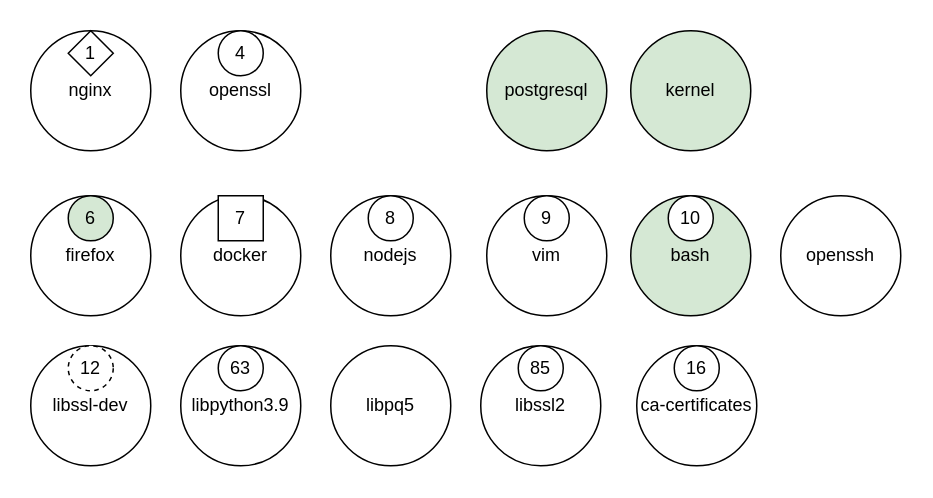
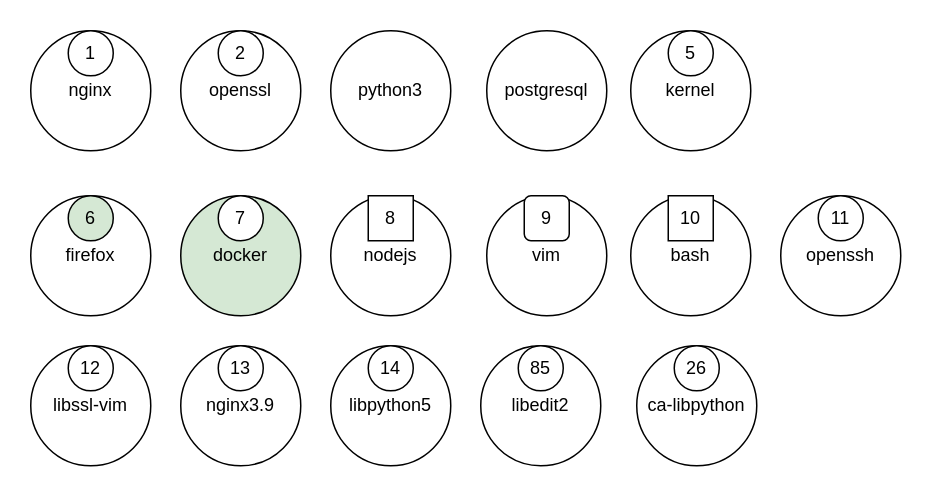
  <mxCell id="0" />
  <mxCell id="1" parent="0" />
  <mxCell id="2" value="" style="group" vertex="1" connectable="0" parent="1"><mxGeometry x="20" y="20" width="80" height="80" as="geometry" /></mxCell>
  <mxCell id="3" value="nginx" style="ellipse;whiteSpace=wrap;html=1;aspect=fixed;" vertex="1" parent="2"><mxGeometry width="80" height="80" as="geometry" /></mxCell>
- <mxCell id="4" value="1" style="rhombus;whiteSpace=wrap;html=1;aspect=fixed;" vertex="1" parent="2"><mxGeometry x="25" width="30" height="30" as="geometry" /></mxCell>
+ <mxCell id="4" value="1" style="ellipse;whiteSpace=wrap;html=1;aspect=fixed;" vertex="1" parent="2"><mxGeometry x="25" width="30" height="30" as="geometry" /></mxCell>
  <mxCell id="5" value="" style="group" vertex="1" connectable="0" parent="1"><mxGeometry x="120" y="20" width="80" height="80" as="geometry" /></mxCell>
  <mxCell id="6" value="openssl" style="ellipse;whiteSpace=wrap;html=1;aspect=fixed;" vertex="1" parent="5"><mxGeometry width="80" height="80" as="geometry" /></mxCell>
- <mxCell id="7" value="4" style="ellipse;whiteSpace=wrap;html=1;aspect=fixed;" vertex="1" parent="5"><mxGeometry x="25" width="30" height="30" as="geometry" /></mxCell>
+ <mxCell id="7" value="2" style="ellipse;whiteSpace=wrap;html=1;aspect=fixed;" vertex="1" parent="5"><mxGeometry x="25" width="30" height="30" as="geometry" /></mxCell>
  <mxCell id="8" value="" style="group" vertex="1" connectable="0" parent="1"><mxGeometry x="220" y="20" width="80" height="80" as="geometry" /></mxCell>
+ <mxCell id="9" value="python3" style="ellipse;whiteSpace=wrap;html=1;aspect=fixed;" vertex="1" parent="8"><mxGeometry width="80" height="80" as="geometry" /></mxCell>
  <mxCell id="10" value="" style="group" vertex="1" connectable="0" parent="1"><mxGeometry x="324" y="20" width="80" height="80" as="geometry" /></mxCell>
- <mxCell id="11" value="postgresql" style="ellipse;whiteSpace=wrap;html=1;aspect=fixed;fillColor=#d5e8d4;" vertex="1" parent="10"><mxGeometry width="80" height="80" as="geometry" /></mxCell>
+ <mxCell id="11" value="postgresql" style="ellipse;whiteSpace=wrap;html=1;aspect=fixed;" vertex="1" parent="10"><mxGeometry width="80" height="80" as="geometry" /></mxCell>
  <mxCell id="12" value="" style="group" vertex="1" connectable="0" parent="1"><mxGeometry x="420" y="20" width="80" height="80" as="geometry" /></mxCell>
- <mxCell id="13" value="kernel" style="ellipse;whiteSpace=wrap;html=1;aspect=fixed;fillColor=#d5e8d4;" vertex="1" parent="12"><mxGeometry width="80" height="80" as="geometry" /></mxCell>
+ <mxCell id="13" value="kernel" style="ellipse;whiteSpace=wrap;html=1;aspect=fixed;" vertex="1" parent="12"><mxGeometry width="80" height="80" as="geometry" /></mxCell>
+ <mxCell id="14" value="5" style="ellipse;whiteSpace=wrap;html=1;aspect=fixed;" vertex="1" parent="12"><mxGeometry x="25" width="30" height="30" as="geometry" /></mxCell>
  <mxCell id="15" value="" style="group" vertex="1" connectable="0" parent="1"><mxGeometry x="20" y="130" width="80" height="80" as="geometry" /></mxCell>
  <mxCell id="16" value="firefox" style="ellipse;whiteSpace=wrap;html=1;aspect=fixed;" vertex="1" parent="15"><mxGeometry width="80" height="80" as="geometry" /></mxCell>
  <mxCell id="17" value="6" style="ellipse;whiteSpace=wrap;html=1;aspect=fixed;fillColor=#d5e8d4;" vertex="1" parent="15"><mxGeometry x="25" width="30" height="30" as="geometry" /></mxCell>
  <mxCell id="18" value="" style="group" vertex="1" connectable="0" parent="1"><mxGeometry x="120" y="130" width="80" height="80" as="geometry" /></mxCell>
- <mxCell id="19" value="docker" style="ellipse;whiteSpace=wrap;html=1;aspect=fixed;" vertex="1" parent="18"><mxGeometry width="80" height="80" as="geometry" /></mxCell>
- <mxCell id="20" value="7" style="whiteSpace=wrap;html=1;aspect=fixed;rounded=0;" vertex="1" parent="18"><mxGeometry x="25" width="30" height="30" as="geometry" /></mxCell>
+ <mxCell id="19" value="docker" style="ellipse;whiteSpace=wrap;html=1;aspect=fixed;fillColor=#d5e8d4;" vertex="1" parent="18"><mxGeometry width="80" height="80" as="geometry" /></mxCell>
+ <mxCell id="20" value="7" style="ellipse;whiteSpace=wrap;html=1;aspect=fixed;" vertex="1" parent="18"><mxGeometry x="25" width="30" height="30" as="geometry" /></mxCell>
  <mxCell id="21" value="" style="group" vertex="1" connectable="0" parent="1"><mxGeometry x="220" y="130" width="80" height="80" as="geometry" /></mxCell>
  <mxCell id="22" value="nodejs" style="ellipse;whiteSpace=wrap;html=1;aspect=fixed;" vertex="1" parent="21"><mxGeometry width="80" height="80" as="geometry" /></mxCell>
- <mxCell id="23" value="8" style="ellipse;whiteSpace=wrap;html=1;aspect=fixed;" vertex="1" parent="21"><mxGeometry x="25" width="30" height="30" as="geometry" /></mxCell>
+ <mxCell id="23" value="8" style="whiteSpace=wrap;html=1;aspect=fixed;rounded=0;" vertex="1" parent="21"><mxGeometry x="25" width="30" height="30" as="geometry" /></mxCell>
  <mxCell id="24" value="" style="group" vertex="1" connectable="0" parent="1"><mxGeometry x="324" y="130" width="80" height="80" as="geometry" /></mxCell>
  <mxCell id="25" value="vim" style="ellipse;whiteSpace=wrap;html=1;aspect=fixed;" vertex="1" parent="24"><mxGeometry width="80" height="80" as="geometry" /></mxCell>
- <mxCell id="26" value="9" style="ellipse;whiteSpace=wrap;html=1;aspect=fixed;" vertex="1" parent="24"><mxGeometry x="25" width="30" height="30" as="geometry" /></mxCell>
+ <mxCell id="26" value="9" style="whiteSpace=wrap;html=1;aspect=fixed;rounded=1;" vertex="1" parent="24"><mxGeometry x="25" width="30" height="30" as="geometry" /></mxCell>
  <mxCell id="27" value="" style="group" vertex="1" connectable="0" parent="1"><mxGeometry x="420" y="130" width="80" height="80" as="geometry" /></mxCell>
- <mxCell id="28" value="bash" style="ellipse;whiteSpace=wrap;html=1;aspect=fixed;fillColor=#d5e8d4;" vertex="1" parent="27"><mxGeometry width="80" height="80" as="geometry" /></mxCell>
- <mxCell id="29" value="&lt;div&gt;10&lt;/div&gt;" style="ellipse;whiteSpace=wrap;html=1;aspect=fixed;" vertex="1" parent="27"><mxGeometry x="25" width="30" height="30" as="geometry" /></mxCell>
+ <mxCell id="28" value="bash" style="ellipse;whiteSpace=wrap;html=1;aspect=fixed;" vertex="1" parent="27"><mxGeometry width="80" height="80" as="geometry" /></mxCell>
+ <mxCell id="29" value="&lt;div&gt;10&lt;/div&gt;" style="whiteSpace=wrap;html=1;aspect=fixed;rounded=0;" vertex="1" parent="27"><mxGeometry x="25" width="30" height="30" as="geometry" /></mxCell>
  <mxCell id="30" value="" style="group" vertex="1" connectable="0" parent="1"><mxGeometry x="520" y="130" width="80" height="80" as="geometry" /></mxCell>
  <mxCell id="31" value="openssh" style="ellipse;whiteSpace=wrap;html=1;aspect=fixed;" vertex="1" parent="30"><mxGeometry width="80" height="80" as="geometry" /></mxCell>
+ <mxCell id="32" value="11" style="ellipse;whiteSpace=wrap;html=1;aspect=fixed;" vertex="1" parent="30"><mxGeometry x="25" width="30" height="30" as="geometry" /></mxCell>
  <mxCell id="33" value="" style="group" connectable="0" vertex="1" parent="1"><mxGeometry x="20" y="230" width="80" height="80" as="geometry" /></mxCell>
- <mxCell id="34" value="libssl-dev" style="ellipse;whiteSpace=wrap;html=1;aspect=fixed;" vertex="1" parent="33"><mxGeometry width="80" height="80" as="geometry" /></mxCell>
- <mxCell id="35" value="12" style="ellipse;whiteSpace=wrap;html=1;aspect=fixed;dashed=1;" vertex="1" parent="33"><mxGeometry x="25" width="30" height="30" as="geometry" /></mxCell>
+ <mxCell id="34" value="libssl-vim" style="ellipse;whiteSpace=wrap;html=1;aspect=fixed;" vertex="1" parent="33"><mxGeometry width="80" height="80" as="geometry" /></mxCell>
+ <mxCell id="35" value="12" style="ellipse;whiteSpace=wrap;html=1;aspect=fixed;" vertex="1" parent="33"><mxGeometry x="25" width="30" height="30" as="geometry" /></mxCell>
  <mxCell id="36" value="" style="group" connectable="0" vertex="1" parent="1"><mxGeometry x="120" y="230" width="80" height="80" as="geometry" /></mxCell>
- <mxCell id="37" value="libpython3.9" style="ellipse;whiteSpace=wrap;html=1;aspect=fixed;" vertex="1" parent="36"><mxGeometry width="80" height="80" as="geometry" /></mxCell>
- <mxCell id="38" value="63" style="ellipse;whiteSpace=wrap;html=1;aspect=fixed;" vertex="1" parent="36"><mxGeometry x="25" width="30" height="30" as="geometry" /></mxCell>
+ <mxCell id="37" value="nginx3.9" style="ellipse;whiteSpace=wrap;html=1;aspect=fixed;" vertex="1" parent="36"><mxGeometry width="80" height="80" as="geometry" /></mxCell>
+ <mxCell id="38" value="13" style="ellipse;whiteSpace=wrap;html=1;aspect=fixed;" vertex="1" parent="36"><mxGeometry x="25" width="30" height="30" as="geometry" /></mxCell>
  <mxCell id="39" value="" style="group" connectable="0" vertex="1" parent="1"><mxGeometry x="220" y="230" width="80" height="80" as="geometry" /></mxCell>
- <mxCell id="40" value="libpq5" style="ellipse;whiteSpace=wrap;html=1;aspect=fixed;" vertex="1" parent="39"><mxGeometry width="80" height="80" as="geometry" /></mxCell>
+ <mxCell id="40" value="libpython5" style="ellipse;whiteSpace=wrap;html=1;aspect=fixed;" vertex="1" parent="39"><mxGeometry width="80" height="80" as="geometry" /></mxCell>
+ <mxCell id="41" value="14" style="ellipse;whiteSpace=wrap;html=1;aspect=fixed;" vertex="1" parent="39"><mxGeometry x="25" width="30" height="30" as="geometry" /></mxCell>
  <mxCell id="42" value="" style="group" connectable="0" vertex="1" parent="1"><mxGeometry x="320" y="230" width="80" height="80" as="geometry" /></mxCell>
- <mxCell id="43" value="libssl2" style="ellipse;whiteSpace=wrap;html=1;aspect=fixed;" vertex="1" parent="42"><mxGeometry width="80" height="80" as="geometry" /></mxCell>
+ <mxCell id="43" value="libedit2" style="ellipse;whiteSpace=wrap;html=1;aspect=fixed;" vertex="1" parent="42"><mxGeometry width="80" height="80" as="geometry" /></mxCell>
  <mxCell id="44" value="85" style="ellipse;whiteSpace=wrap;html=1;aspect=fixed;" vertex="1" parent="42"><mxGeometry x="25" width="30" height="30" as="geometry" /></mxCell>
  <mxCell id="45" value="" style="group" connectable="0" vertex="1" parent="1"><mxGeometry x="424" y="230" width="80" height="80" as="geometry" /></mxCell>
- <mxCell id="46" value="ca-certificates" style="ellipse;whiteSpace=wrap;html=1;aspect=fixed;" vertex="1" parent="45"><mxGeometry width="80" height="80" as="geometry" /></mxCell>
- <mxCell id="47" value="16" style="ellipse;whiteSpace=wrap;html=1;aspect=fixed;" vertex="1" parent="45"><mxGeometry x="25" width="30" height="30" as="geometry" /></mxCell>
+ <mxCell id="46" value="ca-libpython" style="ellipse;whiteSpace=wrap;html=1;aspect=fixed;" vertex="1" parent="45"><mxGeometry width="80" height="80" as="geometry" /></mxCell>
+ <mxCell id="47" value="26" style="ellipse;whiteSpace=wrap;html=1;aspect=fixed;" vertex="1" parent="45"><mxGeometry x="25" width="30" height="30" as="geometry" /></mxCell>
